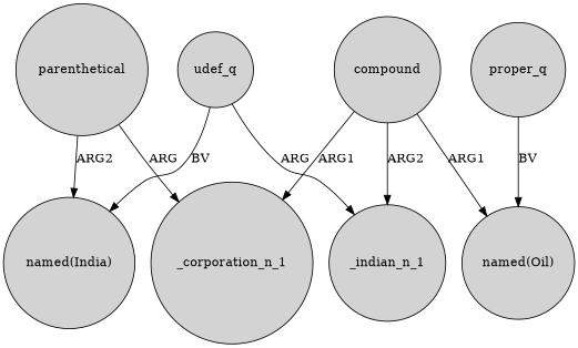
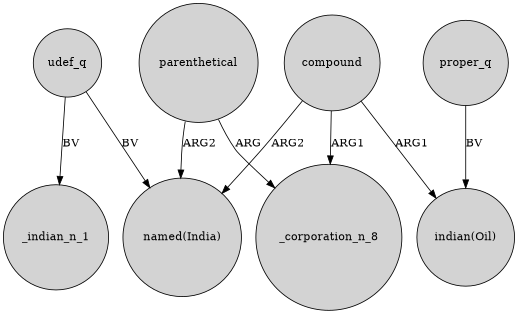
  digraph {
    node [shape=circle style=filled]
    parenthetical
    "named(India)"
-   _corporation_n_1
+   _corporation_n_1 [label=_corporation_n_8]
    proper_q
-   "named(Oil)"
+   "named(Oil)" [label="indian(Oil)"]
    udef_q
    _indian_n_1
    compound
    parenthetical -> "named(India)" [label=ARG2]
    parenthetical -> _corporation_n_1 [label=ARG]
    proper_q -> "named(Oil)" [label=BV]
    udef_q -> "named(India)" [label=BV]
-   udef_q -> _indian_n_1 [label=ARG]
+   udef_q -> _indian_n_1 [label=BV]
    compound -> _corporation_n_1 [label=ARG1]
    compound -> "named(Oil)" [label=ARG1]
-   compound -> _indian_n_1 [label=ARG2]
+   compound -> "named(India)" [label=ARG2]
  }
